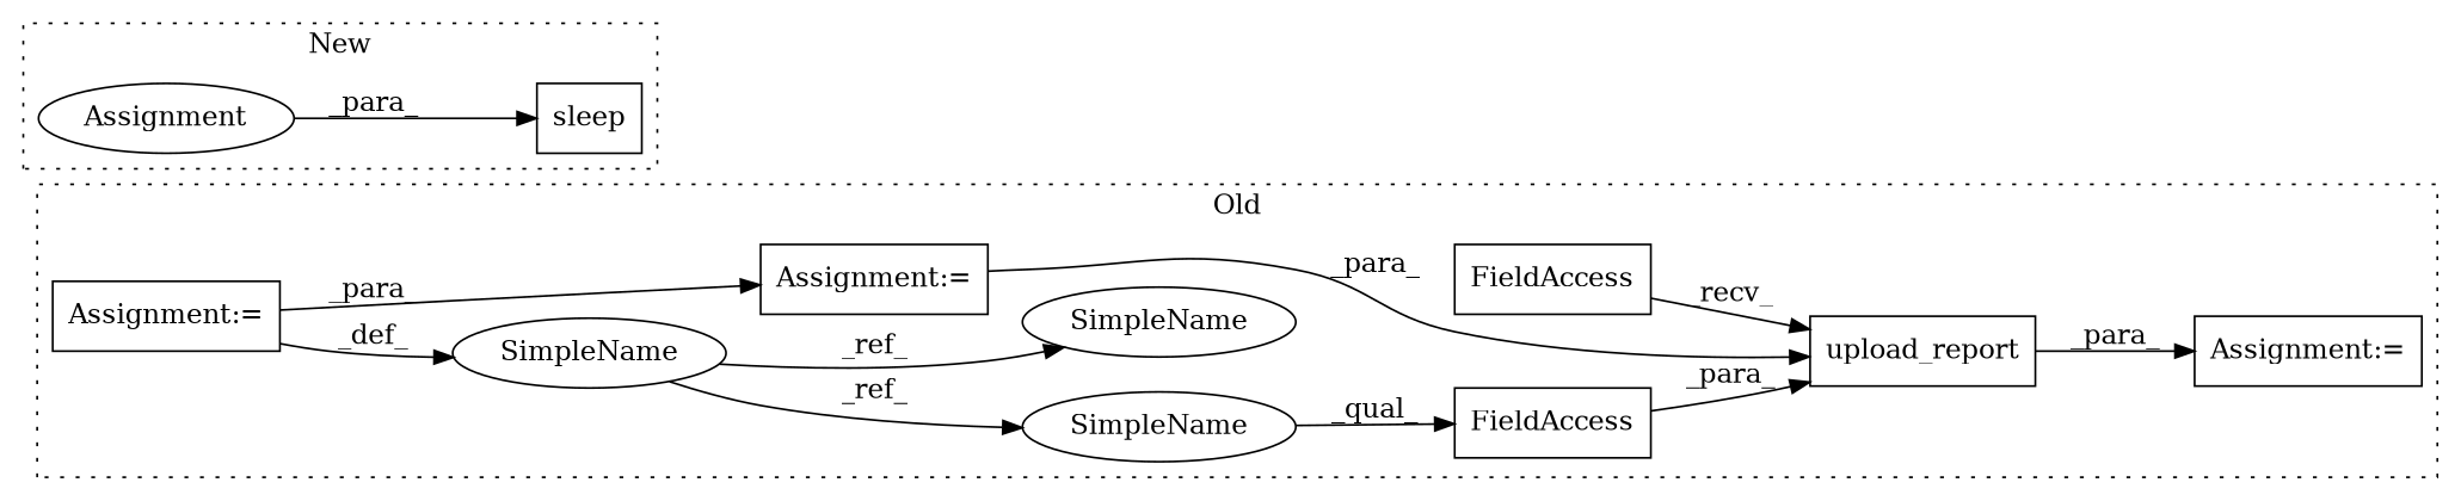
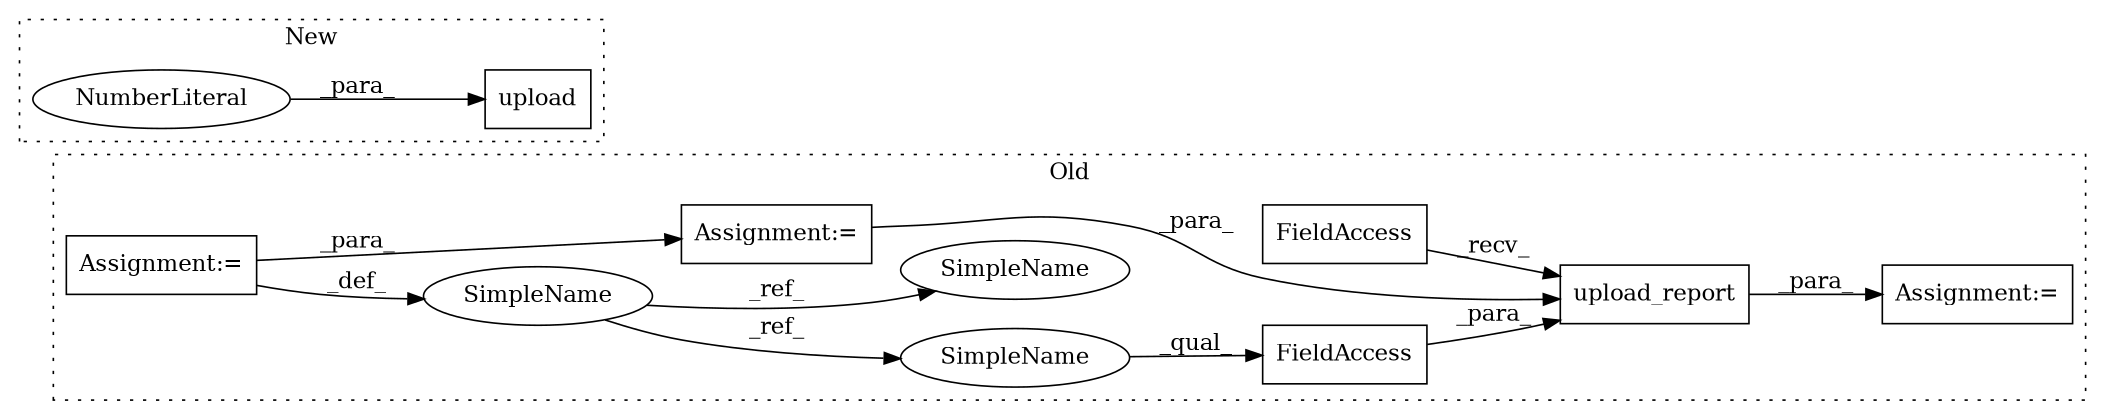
  digraph {
    rankdir=LR
    node [a=42 l=10 s=7672 shape=box]
    n1 [a=32 l="14,1" label=upload_report s="7658,7692"]
    n2 [a=22 l=11 label=FieldAccess s=7646]
    n3 [a=22 l=13 label=FieldAccess]
    n4 [label=SimpleName s=7408 shape=ellipse]
    n5 [a=7 l=1 label="Assignment:=" s=7645]
    n6 [a=7 l=1 label="Assignment:=" s=7593]
    n7 [a=7 label="Assignment:=" s=7408]
    n8 [label=SimpleName shape=ellipse]
    n9 [label=SimpleName s=7594 shape=ellipse]
-   n10 [a=32 l="6,1" label=sleep s="7582,7591"]
-   n11 [a=34 l=3 label=Assignment s=7588 shape=ellipse]
+   n10 [a=32 l="6,1" label=upload s="7582,7591"]
+   n11 [a=34 l=3 label=NumberLiteral s=7588 shape=ellipse]
    subgraph cluster_1 {
      label=Old
      style=dotted
      n1
      n2
      n3
      n4
      n5
      n6
      n7
      n8
      n9
    }
    subgraph cluster_2 {
      label=New
      style=dotted
      n10
      n11
    }
    n1 -> n5 [label=_para_]
    n2 -> n1 [label=_recv_]
    n3 -> n1 [label=_para_]
    n4 -> n8 [label=_ref_]
    n4 -> n9 [label=_ref_]
    n6 -> n1 [label=_para_]
    n7 -> n4 [label=_def_]
    n7 -> n6 [label=_para_]
    n8 -> n3 [label=_qual_]
    n11 -> n10 [label=_para_]
  }
